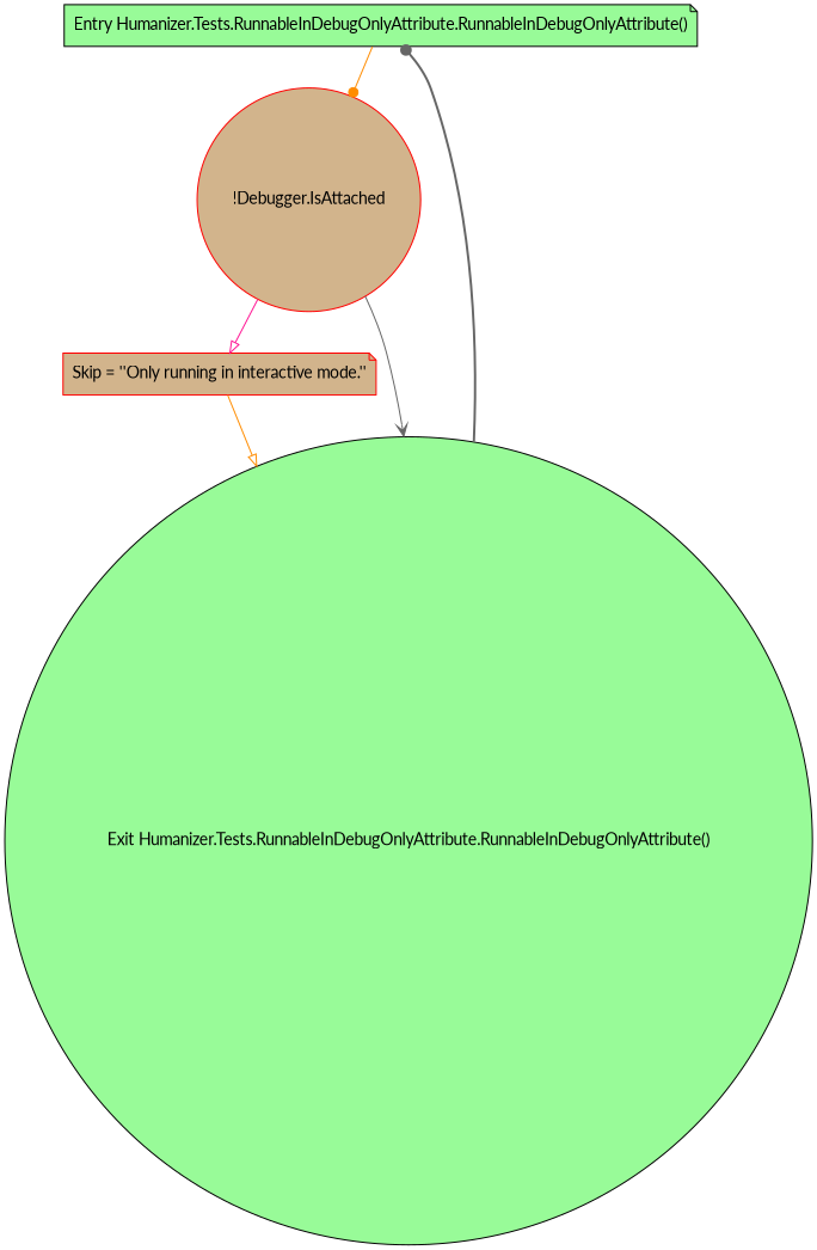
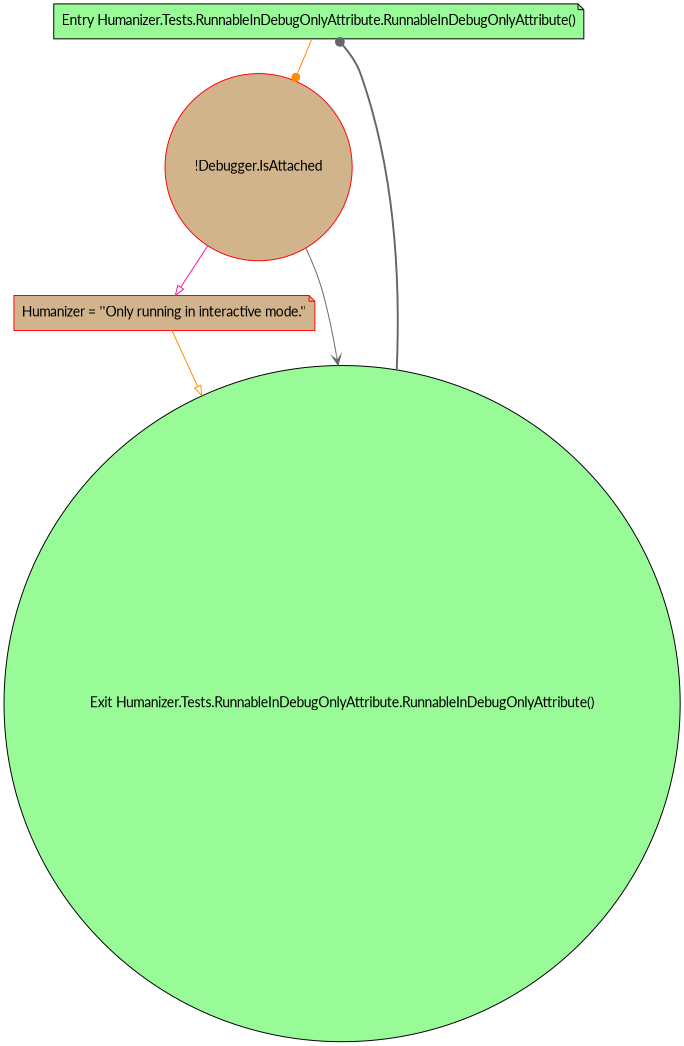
  digraph {
    fontname=Lato
    node [cluster="Humanizer.Tests.RunnableInDebugOnlyAttribute.RunnableInDebugOnlyAttribute()" file="RunnableInDebugModeOnlyAttribute.cs" span="7-7" style=filled fillcolor=palegreen shape=note fontname=Lato]
    edge [color=darkorange style=solid arrowhead=dot fontname=Lato]
    n1 [label="Entry Humanizer.Tests.RunnableInDebugOnlyAttribute.RunnableInDebugOnlyAttribute()"]
    n2 [color=red community=0 label="!Debugger.IsAttached" span="9-9" fillcolor=tan shape=circle]
-   n3 [color=red community=0 label="Skip = ''Only running in interactive mode.''" span="11-11" fillcolor=tan]
+   n3 [color=red community=0 label="Humanizer = ''Only running in interactive mode.''" span="11-11" fillcolor=tan]
    n4 [label="Exit Humanizer.Tests.RunnableInDebugOnlyAttribute.RunnableInDebugOnlyAttribute()" shape=circle]
    n1 -> n2
    n2 -> n3 [color=deeppink arrowhead=onormal]
    n2 -> n4 [color=gray40 arrowhead=vee]
    n3 -> n4 [arrowhead=onormal]
    n4 -> n1 [color=gray40 style=bold]
  }
